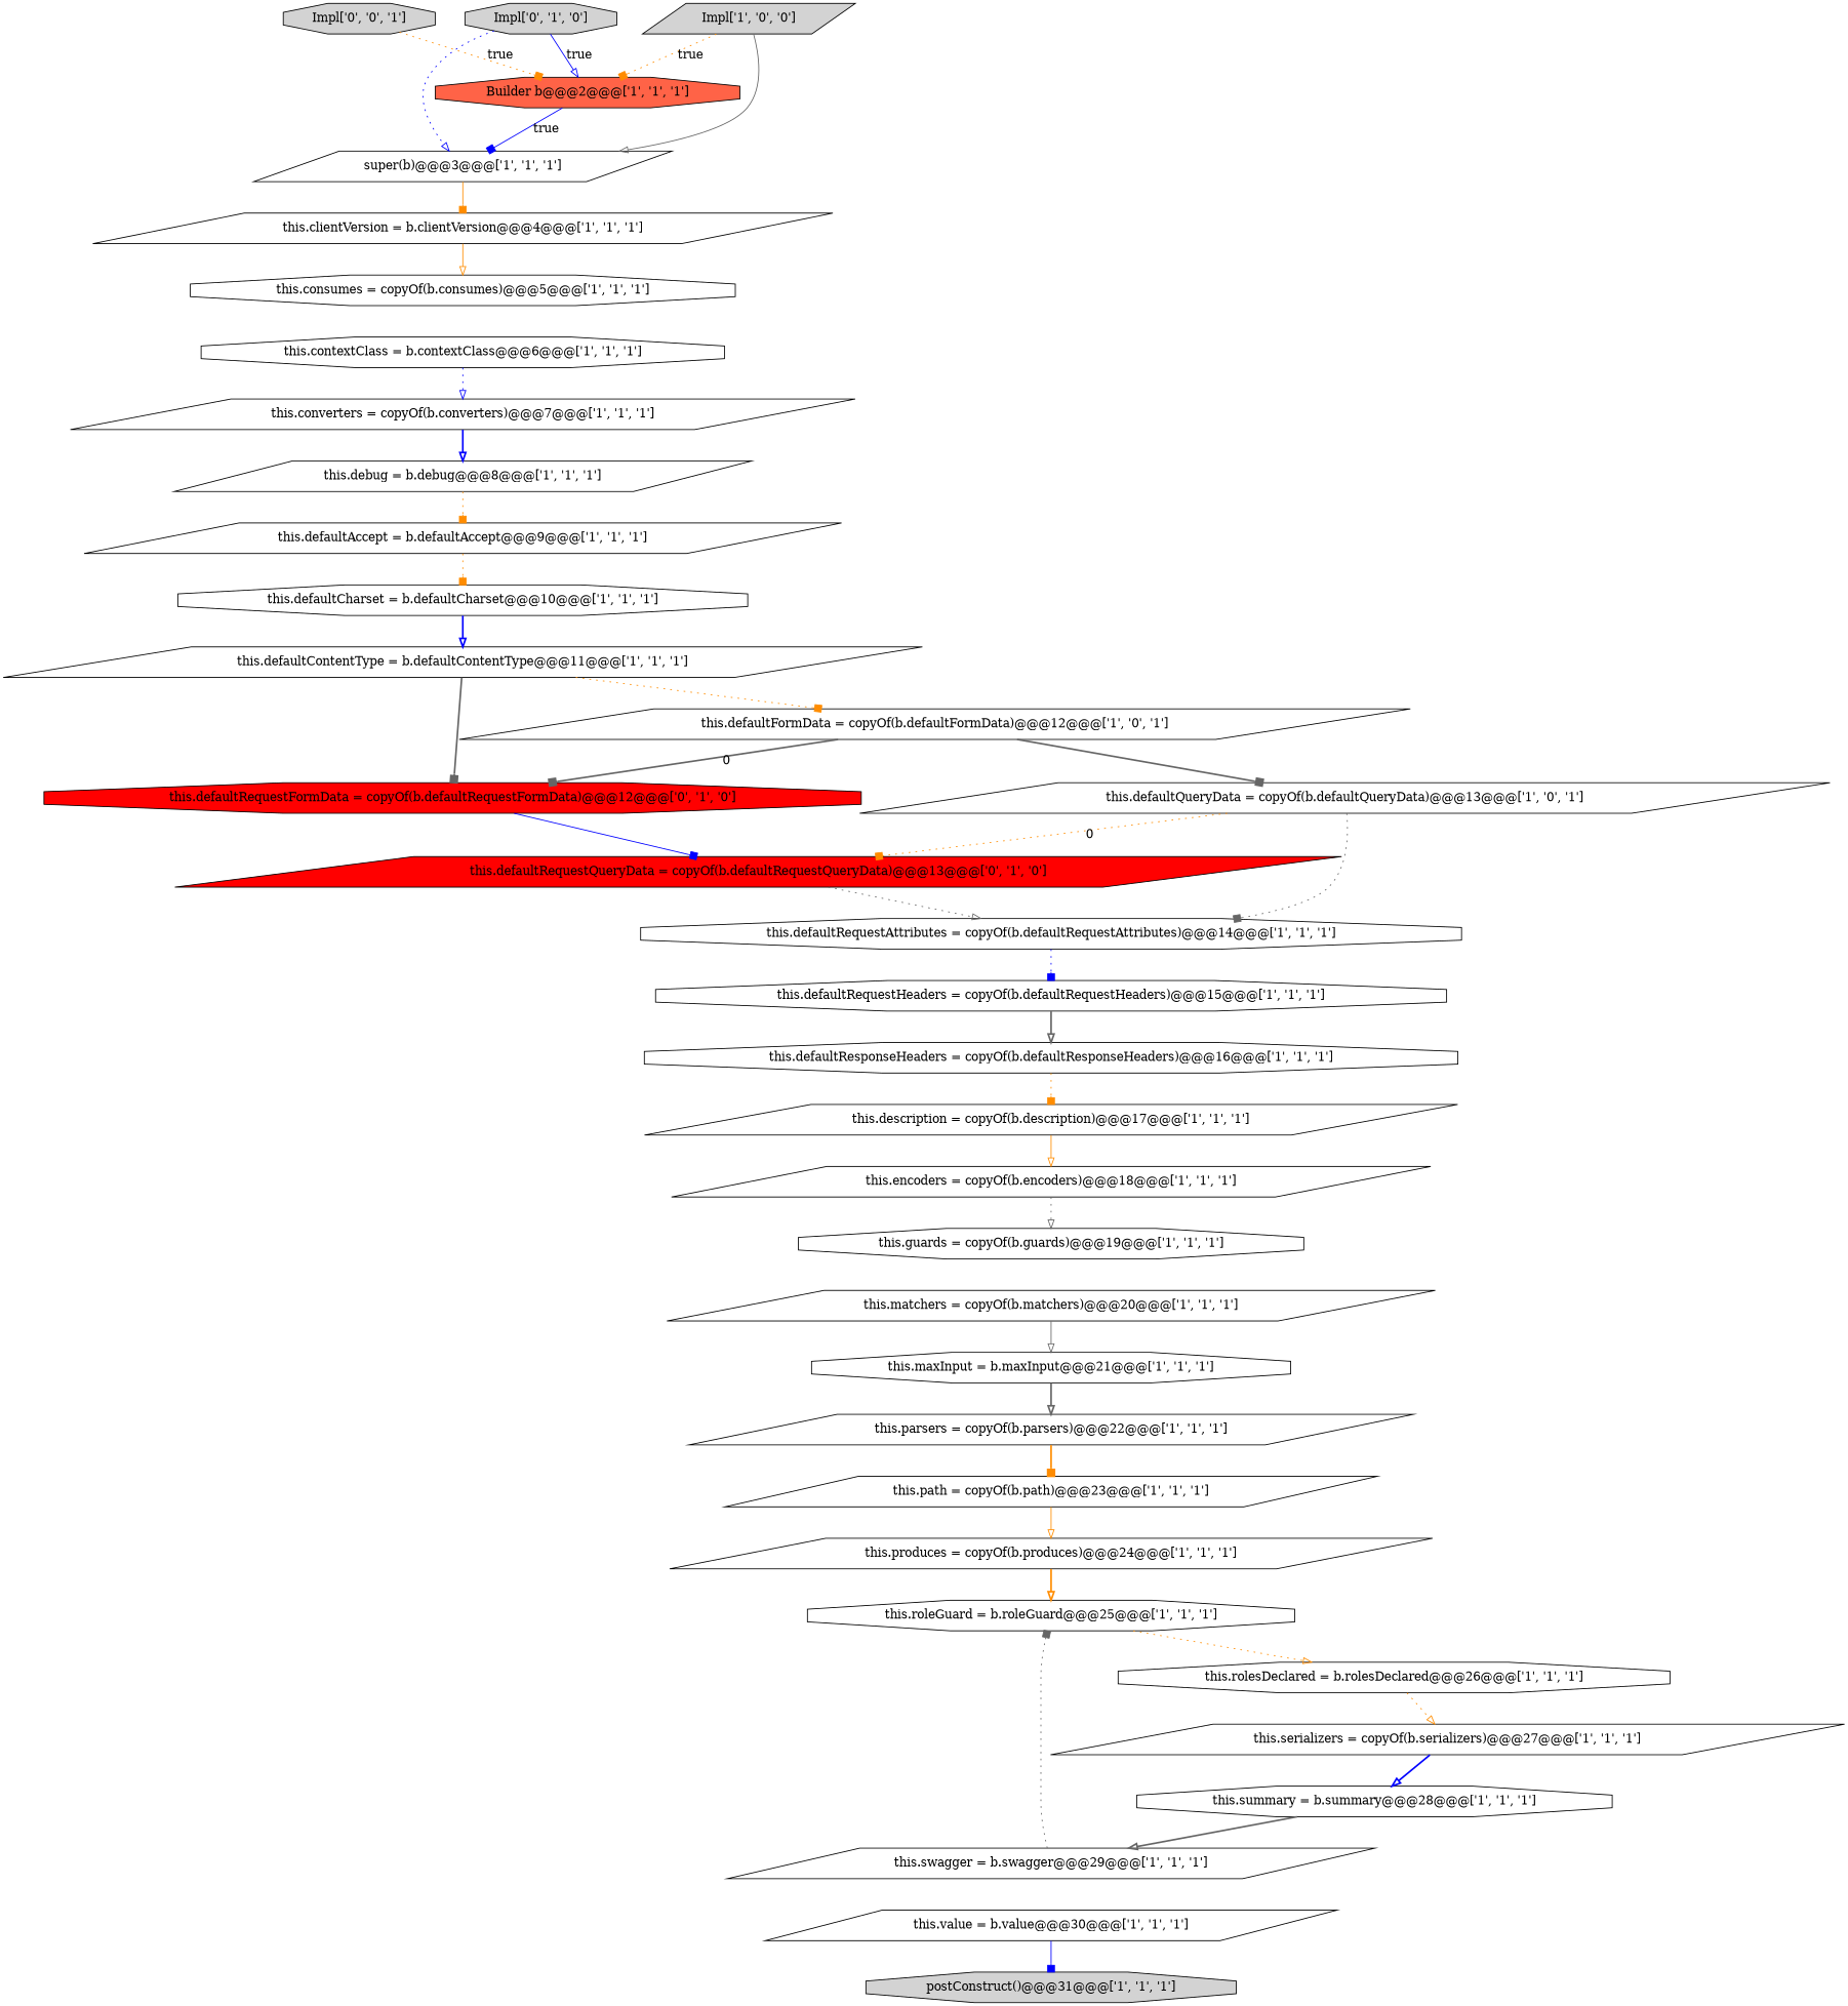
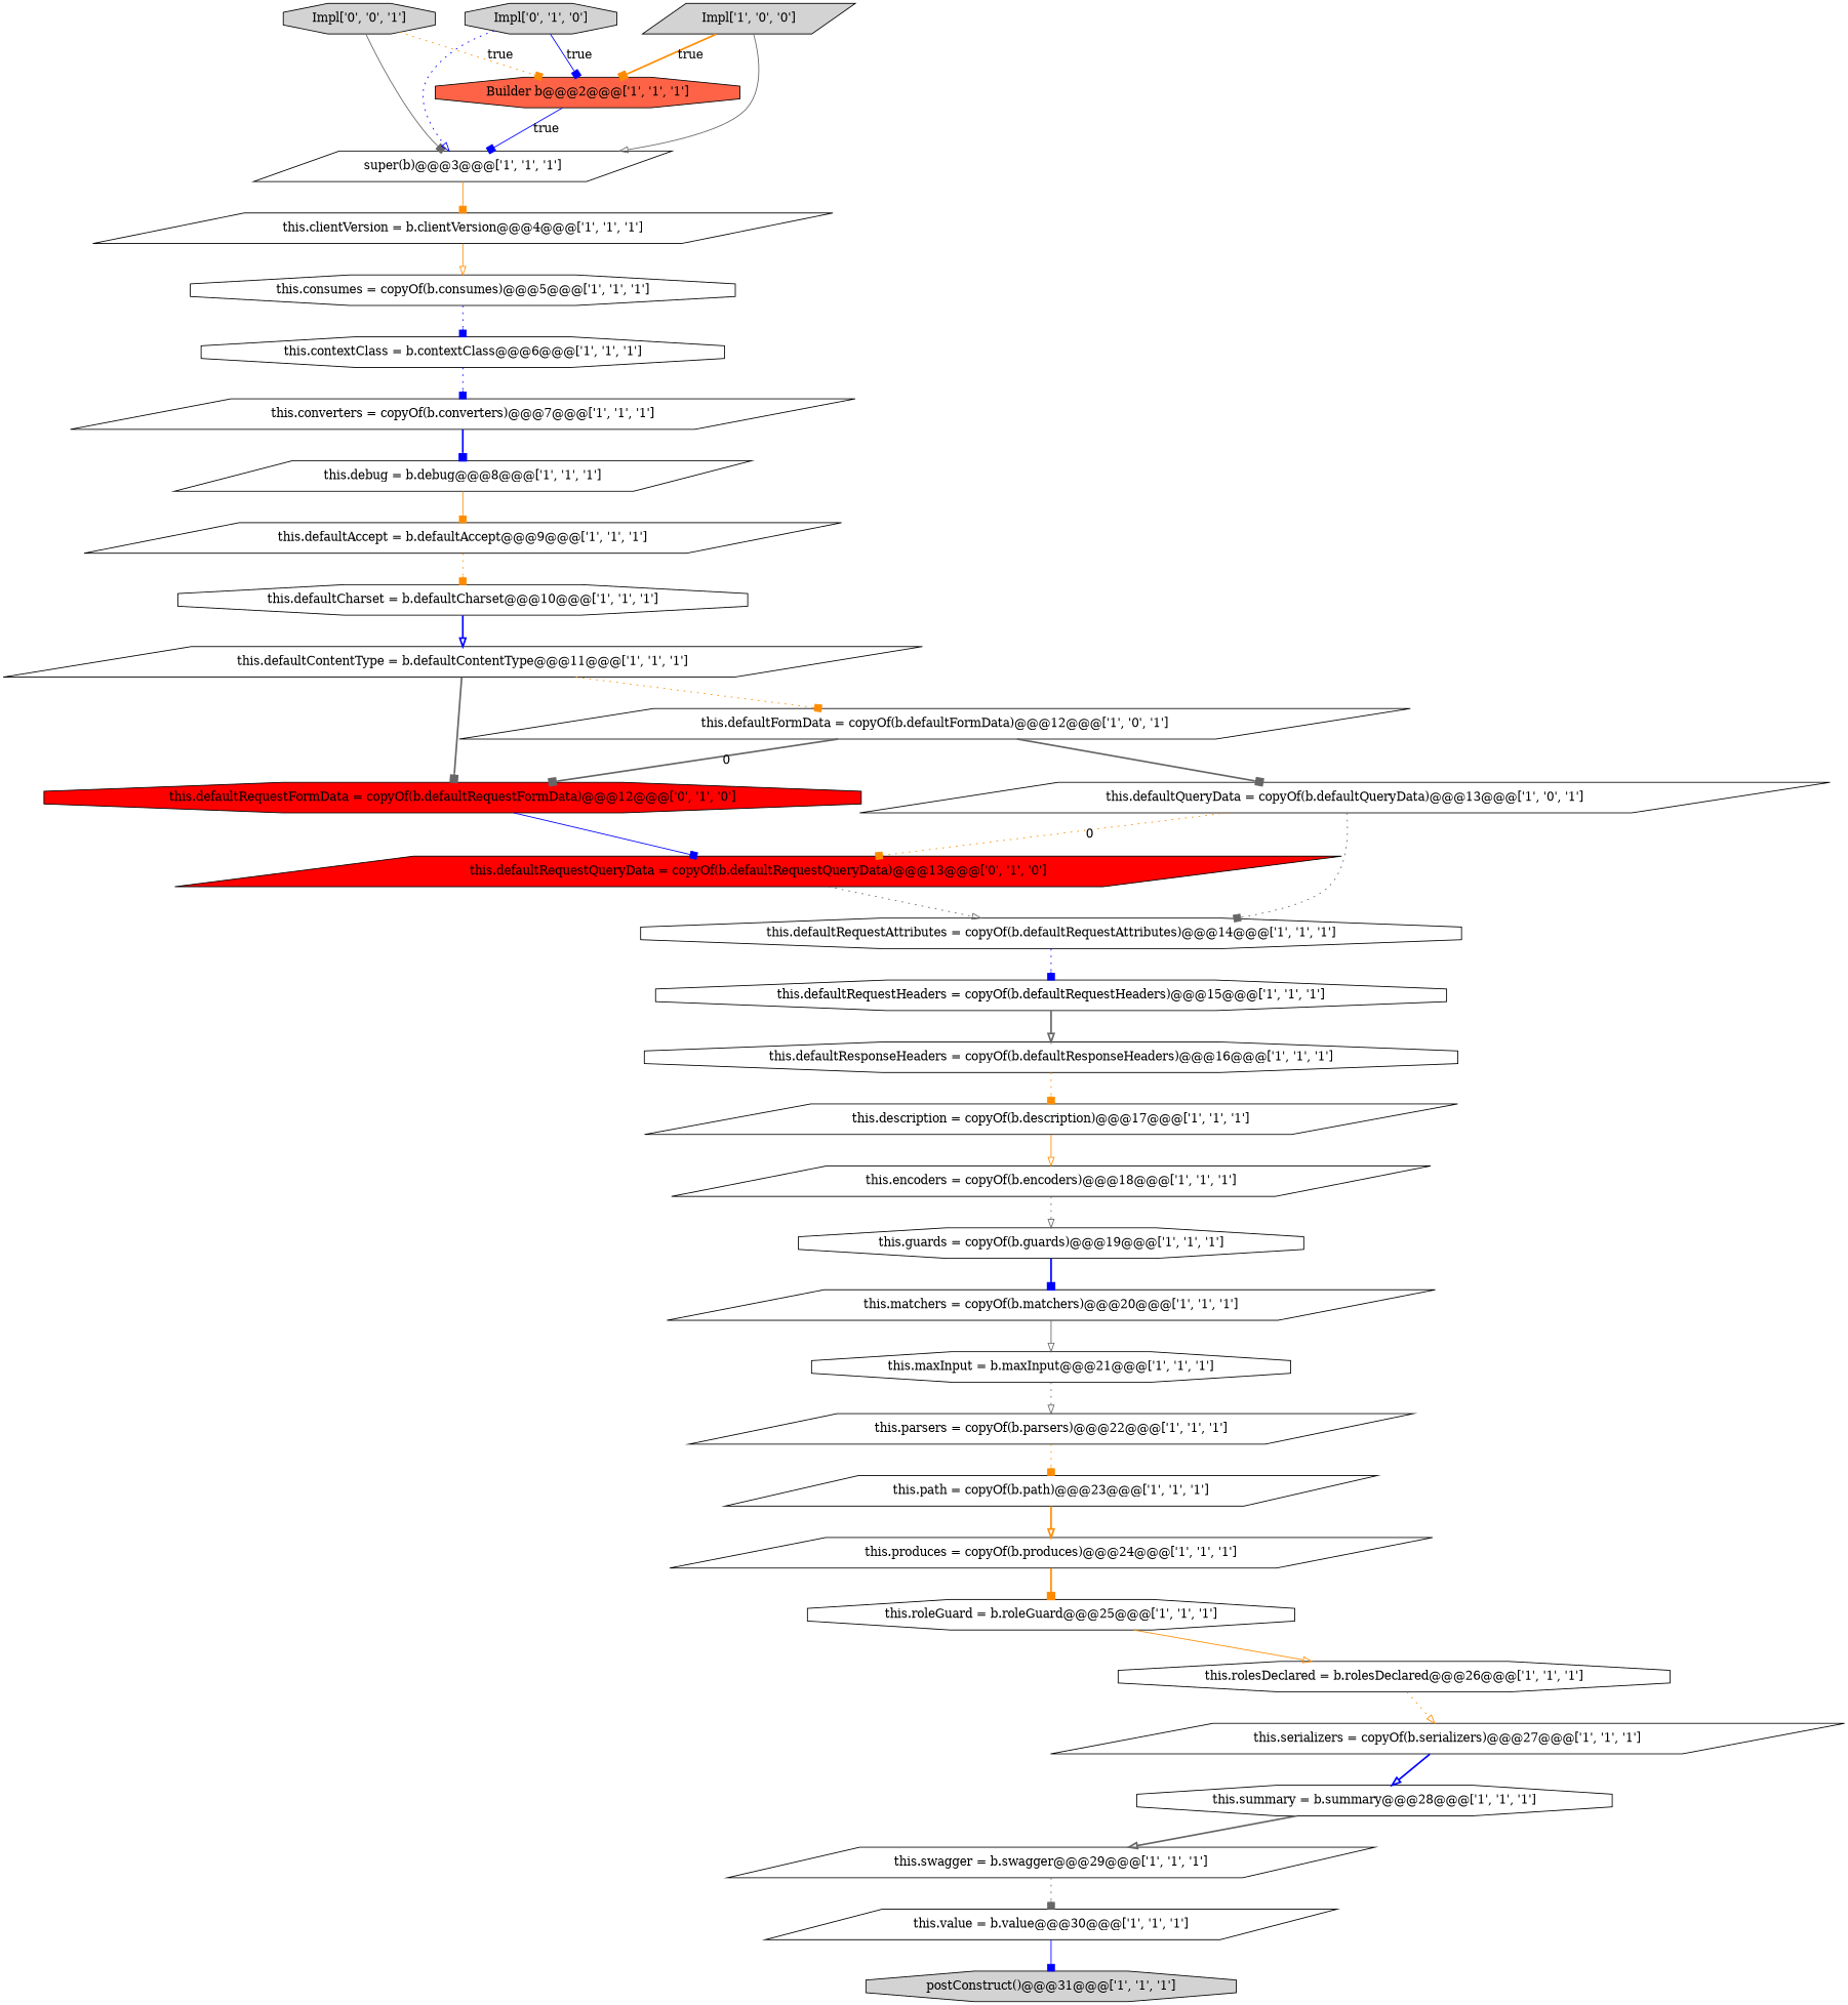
  digraph {
    node [fillcolor=white shape=parallelogram style=filled]
    edge [arrowhead=box color=darkorange style=dotted]
    n1 [fillcolor=red label="this.defaultRequestFormData = copyOf(b.defaultRequestFormData)@@@12@@@['0', '1', '0']" shape=octagon]
    n2 [fillcolor=red label="this.defaultRequestQueryData = copyOf(b.defaultRequestQueryData)@@@13@@@['0', '1', '0']"]
    n3 [label="this.defaultRequestAttributes = copyOf(b.defaultRequestAttributes)@@@14@@@['1', '1', '1']" shape=octagon]
    n4 [label="this.clientVersion = b.clientVersion@@@4@@@['1', '1', '1']"]
    n5 [label="this.consumes = copyOf(b.consumes)@@@5@@@['1', '1', '1']" shape=octagon]
    n6 [label="this.contextClass = b.contextClass@@@6@@@['1', '1', '1']" shape=octagon]
    n7 [label="this.roleGuard = b.roleGuard@@@25@@@['1', '1', '1']" shape=octagon]
    n8 [label="this.rolesDeclared = b.rolesDeclared@@@26@@@['1', '1', '1']" shape=octagon]
    n9 [label="this.serializers = copyOf(b.serializers)@@@27@@@['1', '1', '1']"]
    n10 [label="this.swagger = b.swagger@@@29@@@['1', '1', '1']"]
    n11 [label="this.value = b.value@@@30@@@['1', '1', '1']"]
    n12 [fillcolor=lightgray label="postConstruct()@@@31@@@['1', '1', '1']" shape=octagon]
    n13 [label="this.path = copyOf(b.path)@@@23@@@['1', '1', '1']"]
    n14 [label="this.produces = copyOf(b.produces)@@@24@@@['1', '1', '1']"]
    n15 [label="this.parsers = copyOf(b.parsers)@@@22@@@['1', '1', '1']"]
    n16 [label="this.defaultQueryData = copyOf(b.defaultQueryData)@@@13@@@['1', '0', '1']"]
    n17 [label="this.defaultRequestHeaders = copyOf(b.defaultRequestHeaders)@@@15@@@['1', '1', '1']" shape=octagon]
    n18 [label="this.converters = copyOf(b.converters)@@@7@@@['1', '1', '1']"]
    n19 [label="this.debug = b.debug@@@8@@@['1', '1', '1']"]
    n20 [label="this.defaultContentType = b.defaultContentType@@@11@@@['1', '1', '1']"]
    n21 [label="this.defaultFormData = copyOf(b.defaultFormData)@@@12@@@['1', '0', '1']"]
    n22 [label="this.defaultAccept = b.defaultAccept@@@9@@@['1', '1', '1']"]
    n23 [label="this.matchers = copyOf(b.matchers)@@@20@@@['1', '1', '1']"]
    n24 [label="this.maxInput = b.maxInput@@@21@@@['1', '1', '1']" shape=octagon]
    n25 [label="this.defaultResponseHeaders = copyOf(b.defaultResponseHeaders)@@@16@@@['1', '1', '1']" shape=octagon]
    n26 [label="super(b)@@@3@@@['1', '1', '1']"]
    n27 [fillcolor=lightgray label="Impl['0', '0', '1']" shape=octagon]
    n28 [fillcolor=tomato label="Builder b@@@2@@@['1', '1', '1']" shape=octagon]
    n29 [label="this.summary = b.summary@@@28@@@['1', '1', '1']" shape=octagon]
    n30 [fillcolor=lightgray label="Impl['0', '1', '0']" shape=octagon]
    n31 [label="this.description = copyOf(b.description)@@@17@@@['1', '1', '1']"]
    n32 [label="this.guards = copyOf(b.guards)@@@19@@@['1', '1', '1']" shape=octagon]
    n33 [label="this.defaultCharset = b.defaultCharset@@@10@@@['1', '1', '1']" shape=octagon]
    n34 [label="this.encoders = copyOf(b.encoders)@@@18@@@['1', '1', '1']"]
    n35 [fillcolor=lightgray label="Impl['1', '0', '0']"]
    n1 -> n2 [color=blue style=solid]
    n2 -> n3 [arrowhead=onormal color=gray40]
    n3 -> n17 [color=blue]
    n4 -> n5 [arrowhead=onormal style=solid]
-   n6 -> n18 [arrowhead=onormal color=blue]
-   n7 -> n8 [arrowhead=onormal]
+   n5 -> n6 [color=blue]
+   n6 -> n18 [color=blue]
+   n7 -> n8 [arrowhead=onormal style=solid]
    n8 -> n9 [arrowhead=onormal]
    n9 -> n29 [arrowhead=onormal color=blue style=bold]
-   n10 -> n7 [color=gray40]
+   n10 -> n11 [color=gray40]
    n11 -> n12 [color=blue style=solid]
-   n13 -> n14 [arrowhead=onormal style=solid]
-   n14 -> n7 [arrowhead=onormal style=bold]
-   n15 -> n13 [style=bold]
+   n13 -> n14 [arrowhead=onormal style=bold]
+   n14 -> n7 [style=bold]
+   n15 -> n13
    n16 -> n2 [label=0]
    n16 -> n3 [color=gray40]
    n17 -> n25 [arrowhead=onormal color=gray40 style=bold]
-   n18 -> n19 [arrowhead=onormal color=blue style=bold]
-   n19 -> n22
+   n18 -> n19 [color=blue style=bold]
+   n19 -> n22 [style=solid]
    n20 -> n1 [color=gray40 style=bold]
    n20 -> n21
    n21 -> n1 [color=gray40 label=0 style=bold]
    n21 -> n16 [color=gray40 style=bold]
    n22 -> n33
    n23 -> n24 [arrowhead=onormal color=gray40 style=solid]
-   n24 -> n15 [arrowhead=onormal color=gray40 style=bold]
+   n24 -> n15 [arrowhead=onormal color=gray40]
    n25 -> n31
    n26 -> n4 [style=solid]
+   n27 -> n26 [color=gray40 style=solid]
    n27 -> n28 [label=true]
    n28 -> n26 [color=blue label=true style=solid]
    n29 -> n10 [arrowhead=onormal color=gray40 style=bold]
    n30 -> n26 [arrowhead=onormal color=blue]
-   n30 -> n28 [arrowhead=onormal color=blue label=true style=solid]
+   n30 -> n28 [color=blue label=true style=solid]
    n31 -> n34 [arrowhead=onormal style=solid]
+   n32 -> n23 [color=blue style=bold]
    n33 -> n20 [arrowhead=onormal color=blue style=bold]
    n34 -> n32 [arrowhead=onormal color=gray40]
    n35 -> n26 [arrowhead=onormal color=gray40 style=solid]
-   n35 -> n28 [label=true]
+   n35 -> n28 [label=true style=bold]
  }
